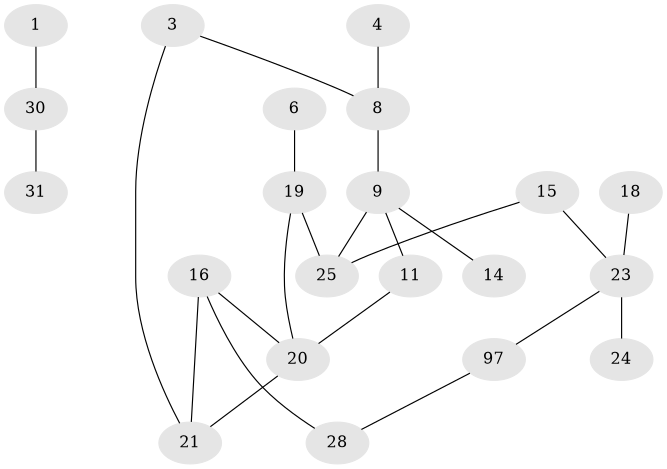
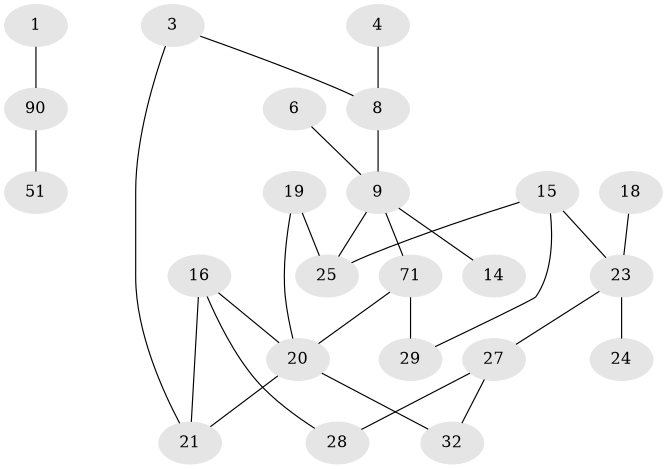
  graph {
    node [color=gray90 style=filled]
    edge [weight=1.0]
    1
-   30
-   31
+   30 [label=90]
+   31 [label=51]
    3
    8
    21
    9
    4
    6
    19
    25
    20
-   11
+   11 [label=71]
    14
+   29
+   32
    15
    23
    24
-   27 [label=97]
+   27
    16
    28
    18
    1 -- 30
    30 -- 31
    3 -- 8
    3 -- 21
    8 -- 9
    9 -- 25
    9 -- 11
    9 -- 14
    4 -- 8
-   6 -- 19
+   6 -- 9
    19 -- 25
    19 -- 20
    20 -- 21
+   20 -- 32
    11 -- 20
+   11 -- 29
    15 -- 25
+   15 -- 29
    15 -- 23
    23 -- 24
    23 -- 27
+   27 -- 32
    27 -- 28
    16 -- 21
    16 -- 20
    16 -- 28
    18 -- 23
  }
